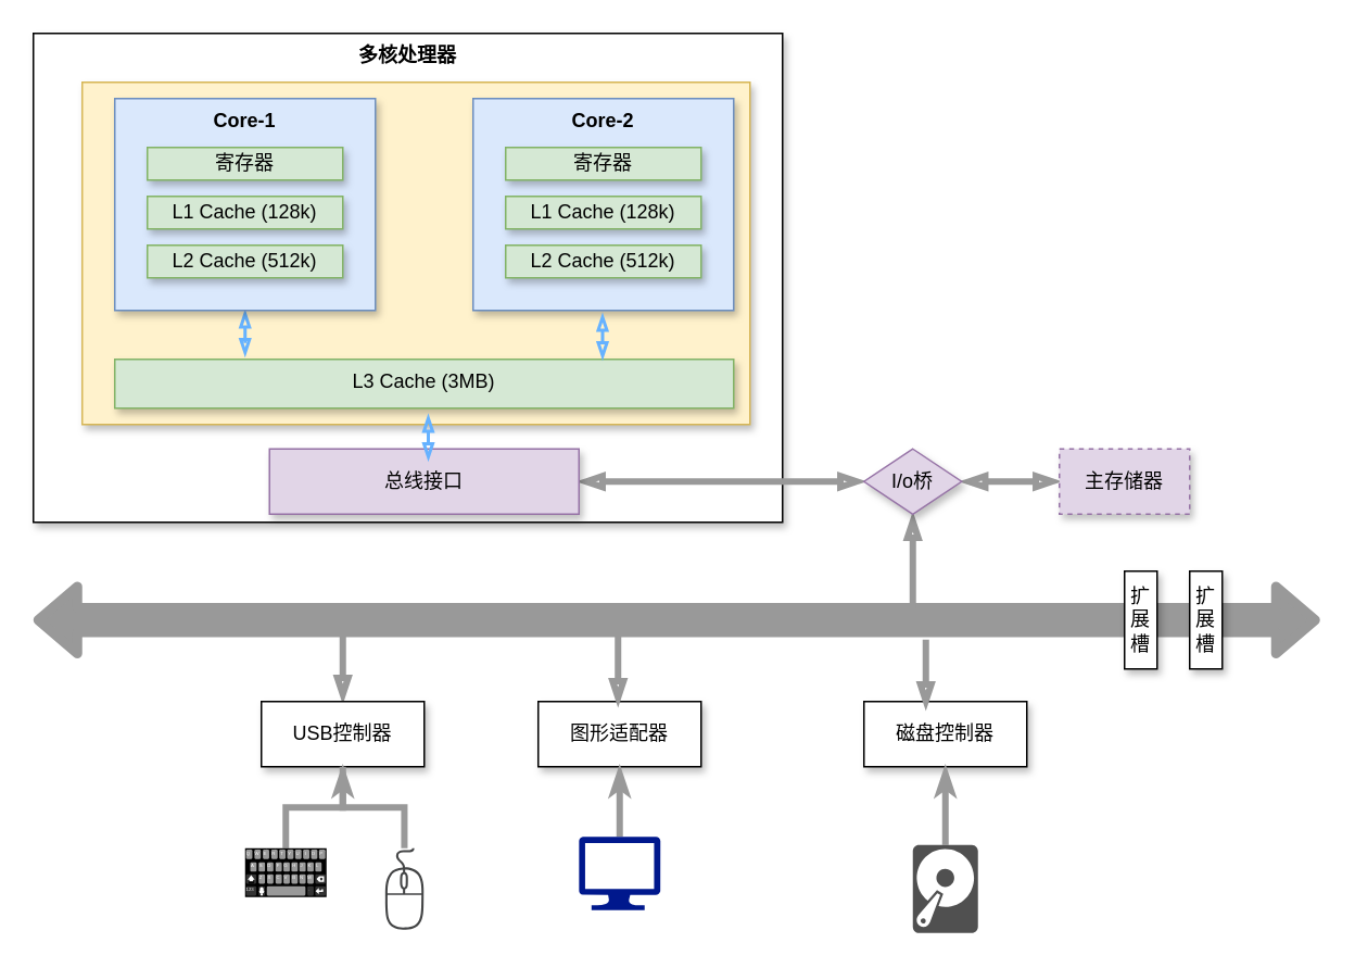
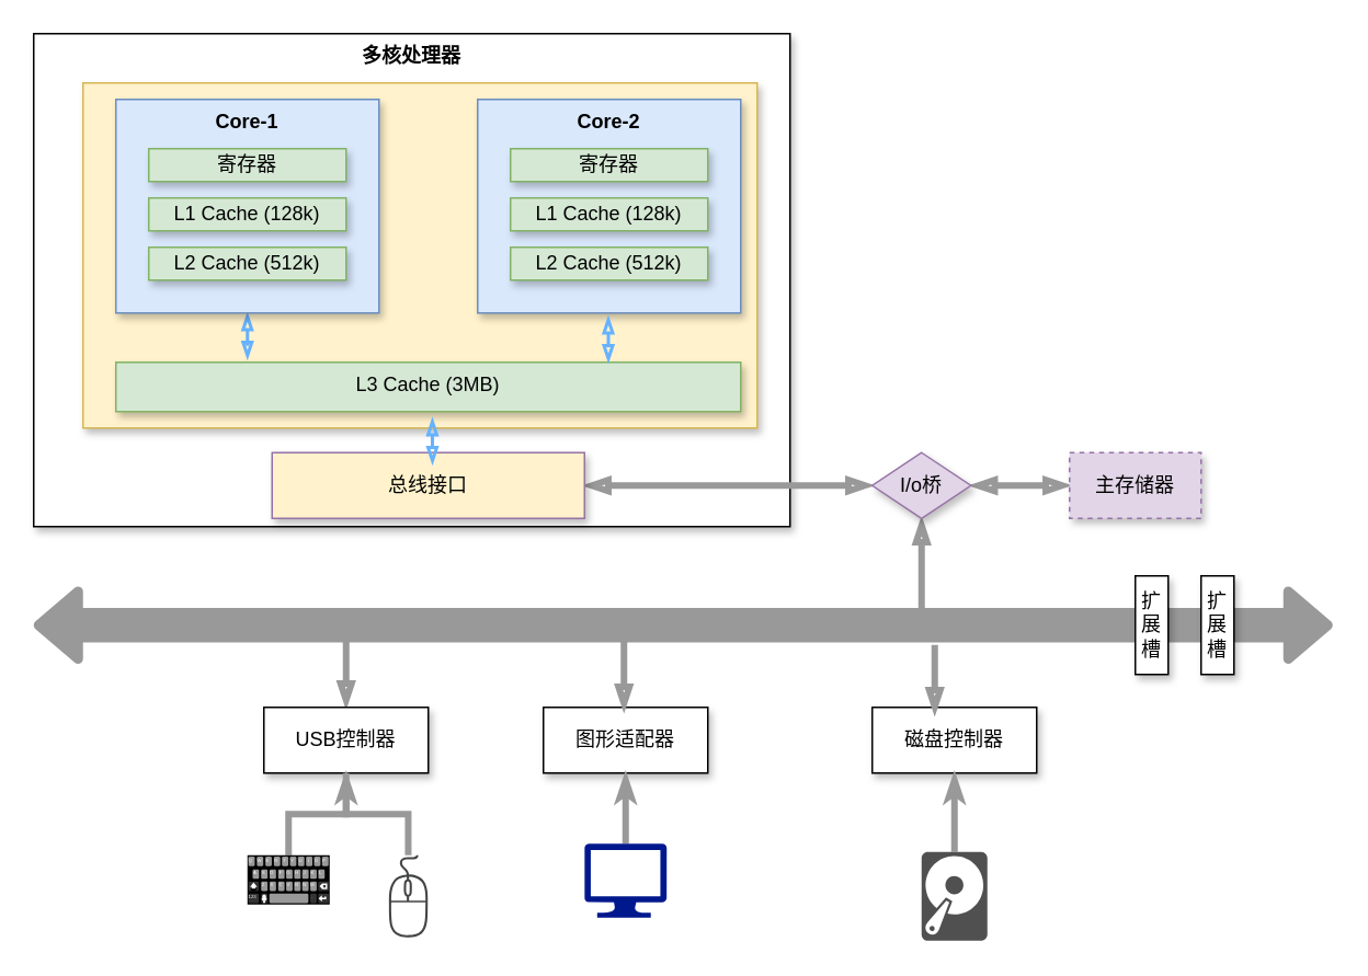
  <mxCell id="0" />
  <mxCell id="1" parent="0" />
  <mxCell id="2" value="多核处理器" style="rounded=0;whiteSpace=wrap;html=1;shadow=1;verticalAlign=top;fontStyle=1" parent="1" vertex="1"><mxGeometry x="20" y="20" width="460" height="300" as="geometry" /></mxCell>
  <mxCell id="3" value="" style="rounded=0;whiteSpace=wrap;html=1;shadow=1;align=center;verticalAlign=middle;fillColor=#fff2cc;strokeColor=#d6b656;" parent="1" vertex="1"><mxGeometry x="50" y="50" width="410" height="210" as="geometry" /></mxCell>
  <mxCell id="4" value="" style="edgeStyle=orthogonalEdgeStyle;rounded=0;orthogonalLoop=1;jettySize=auto;html=1;startArrow=blockThin;startFill=0;strokeWidth=2;strokeColor=#66B2FF;endArrow=blockThin;endFill=0;" parent="1" source="5" edge="1"><mxGeometry relative="1" as="geometry"><mxPoint x="150" y="218" as="targetPoint" /></mxGeometry></mxCell>
  <mxCell id="5" value="Core-1" style="rounded=0;whiteSpace=wrap;html=1;shadow=1;horizontal=1;verticalAlign=top;fontStyle=1;fillColor=#dae8fc;strokeColor=#6c8ebf;" parent="1" vertex="1"><mxGeometry x="70" y="60" width="160" height="130" as="geometry" /></mxCell>
  <mxCell id="6" value="寄存器" style="rounded=0;whiteSpace=wrap;html=1;shadow=1;fillColor=#d5e8d4;strokeColor=#82b366;" parent="1" vertex="1"><mxGeometry x="90" y="90" width="120" height="20" as="geometry" /></mxCell>
  <mxCell id="7" value="L1 Cache (128k)" style="rounded=0;whiteSpace=wrap;html=1;shadow=1;fillColor=#d5e8d4;strokeColor=#82b366;" parent="1" vertex="1"><mxGeometry x="90" y="120" width="120" height="20" as="geometry" /></mxCell>
  <mxCell id="8" value="L2 Cache (512k)" style="rounded=0;whiteSpace=wrap;html=1;shadow=1;fillColor=#d5e8d4;strokeColor=#82b366;" parent="1" vertex="1"><mxGeometry x="90" y="150" width="120" height="20" as="geometry" /></mxCell>
  <mxCell id="9" value="Core-2" style="rounded=0;whiteSpace=wrap;html=1;shadow=1;horizontal=1;verticalAlign=top;fontStyle=1;fillColor=#dae8fc;strokeColor=#6c8ebf;" parent="1" vertex="1"><mxGeometry x="290" y="60" width="160" height="130" as="geometry" /></mxCell>
  <mxCell id="10" value="寄存器" style="rounded=0;whiteSpace=wrap;html=1;shadow=1;fillColor=#d5e8d4;strokeColor=#82b366;" parent="1" vertex="1"><mxGeometry x="310" y="90" width="120" height="20" as="geometry" /></mxCell>
  <mxCell id="11" value="L1 Cache (128k)" style="rounded=0;whiteSpace=wrap;html=1;shadow=1;fillColor=#d5e8d4;strokeColor=#82b366;" parent="1" vertex="1"><mxGeometry x="310" y="120" width="120" height="20" as="geometry" /></mxCell>
  <mxCell id="12" value="L2 Cache (512k)" style="rounded=0;whiteSpace=wrap;html=1;shadow=1;fillColor=#d5e8d4;strokeColor=#82b366;" parent="1" vertex="1"><mxGeometry x="310" y="150" width="120" height="20" as="geometry" /></mxCell>
  <mxCell id="13" value="L3 Cache (3MB)" style="rounded=0;whiteSpace=wrap;html=1;shadow=1;verticalAlign=top;fillColor=#d5e8d4;strokeColor=#82b366;" parent="1" vertex="1"><mxGeometry x="70" y="220" width="380" height="30" as="geometry" /></mxCell>
  <mxCell id="14" value="" style="edgeStyle=orthogonalEdgeStyle;rounded=0;orthogonalLoop=1;jettySize=auto;html=1;startArrow=blockThin;startFill=0;strokeWidth=2;strokeColor=#66B2FF;endArrow=blockThin;endFill=0;" parent="1" edge="1"><mxGeometry relative="1" as="geometry"><mxPoint x="369.5" y="192" as="sourcePoint" /><mxPoint x="369.5" y="220" as="targetPoint" /></mxGeometry></mxCell>
  <mxCell id="15" value="" style="shape=flexArrow;endArrow=classic;startArrow=classic;html=1;strokeWidth=6;shadow=0;strokeColor=#999999;fillColor=#999999;" parent="1" edge="1"><mxGeometry width="100" height="100" relative="1" as="geometry"><mxPoint x="20" y="380" as="sourcePoint" /><mxPoint x="810" y="380" as="targetPoint" /><Array as="points" /></mxGeometry></mxCell>
  <mxCell id="16" value="" style="edgeStyle=orthogonalEdgeStyle;rounded=0;orthogonalLoop=1;jettySize=auto;html=1;shadow=0;startArrow=blockThin;startFill=0;endArrow=none;endFill=0;strokeColor=#999999;strokeWidth=4;fillColor=#999999;" parent="1" source="17" edge="1"><mxGeometry relative="1" as="geometry"><mxPoint x="210" y="390" as="targetPoint" /></mxGeometry></mxCell>
  <mxCell id="17" value="USB控制器" style="rounded=0;whiteSpace=wrap;html=1;shadow=1;align=center;verticalAlign=middle;" parent="1" vertex="1"><mxGeometry x="160" y="430" width="100" height="40" as="geometry" /></mxCell>
  <mxCell id="18" value="图形适配器" style="rounded=0;whiteSpace=wrap;html=1;shadow=1;align=center;verticalAlign=middle;" parent="1" vertex="1"><mxGeometry x="330" y="430" width="100" height="40" as="geometry" /></mxCell>
  <mxCell id="19" value="磁盘控制器" style="rounded=0;whiteSpace=wrap;html=1;shadow=1;align=center;verticalAlign=middle;" parent="1" vertex="1"><mxGeometry x="530" y="430" width="100" height="40" as="geometry" /></mxCell>
  <mxCell id="20" value="" style="edgeStyle=orthogonalEdgeStyle;rounded=0;orthogonalLoop=1;jettySize=auto;html=1;shadow=0;startArrow=blockThin;startFill=0;endArrow=blockThin;endFill=0;strokeColor=#999999;strokeWidth=4;fillColor=#999999;entryX=1;entryY=0.5;entryDx=0;entryDy=0;" parent="1" source="23" target="24" edge="1"><mxGeometry relative="1" as="geometry" /></mxCell>
  <mxCell id="21" value="" style="edgeStyle=orthogonalEdgeStyle;rounded=0;orthogonalLoop=1;jettySize=auto;html=1;shadow=0;startArrow=blockThin;startFill=0;endArrow=blockThin;endFill=0;strokeColor=#999999;strokeWidth=4;fillColor=#999999;" parent="1" source="23" target="26" edge="1"><mxGeometry relative="1" as="geometry" /></mxCell>
  <mxCell id="22" value="" style="edgeStyle=orthogonalEdgeStyle;rounded=0;orthogonalLoop=1;jettySize=auto;html=1;shadow=0;startArrow=blockThin;startFill=0;endArrow=none;endFill=0;strokeColor=#999999;strokeWidth=4;fillColor=#999999;" parent="1" source="23" edge="1"><mxGeometry relative="1" as="geometry"><mxPoint x="560" y="373" as="targetPoint" /></mxGeometry></mxCell>
  <mxCell id="23" value="I/o桥" style="rhombus;whiteSpace=wrap;html=1;shadow=1;align=center;verticalAlign=middle;fillColor=#e1d5e7;strokeColor=#9673a6;" parent="1" vertex="1"><mxGeometry x="530" y="275" width="60" height="40" as="geometry" /></mxCell>
- <mxCell id="24" value="总线接口" style="rounded=0;whiteSpace=wrap;html=1;shadow=1;align=center;verticalAlign=middle;fillColor=#e1d5e7;strokeColor=#9673a6;" parent="1" vertex="1"><mxGeometry x="165" y="275" width="190" height="40" as="geometry" /></mxCell>
+ <mxCell id="24" value="总线接口" style="rounded=0;whiteSpace=wrap;html=1;shadow=1;align=center;verticalAlign=middle;fillColor=#fff2cc;strokeColor=#9673a6;" parent="1" vertex="1"><mxGeometry x="165" y="275" width="190" height="40" as="geometry" /></mxCell>
  <mxCell id="25" value="" style="edgeStyle=orthogonalEdgeStyle;rounded=0;orthogonalLoop=1;jettySize=auto;html=1;startArrow=blockThin;startFill=0;strokeWidth=2;strokeColor=#66B2FF;endArrow=blockThin;endFill=0;" parent="1" edge="1"><mxGeometry relative="1" as="geometry"><mxPoint x="262.5" y="254" as="sourcePoint" /><mxPoint x="262.5" y="282" as="targetPoint" /></mxGeometry></mxCell>
  <mxCell id="26" value="主存储器" style="rounded=0;whiteSpace=wrap;html=1;shadow=1;align=center;verticalAlign=middle;fillColor=#e1d5e7;strokeColor=#9673a6;dashed=1;" parent="1" vertex="1"><mxGeometry x="650" y="275" width="80" height="40" as="geometry" /></mxCell>
  <mxCell id="27" value="扩展槽" style="rounded=0;whiteSpace=wrap;html=1;shadow=1;align=center;verticalAlign=middle;" parent="1" vertex="1"><mxGeometry x="690" y="350" width="20" height="60" as="geometry" /></mxCell>
  <mxCell id="28" value="&lt;span&gt;扩展槽&lt;/span&gt;" style="rounded=0;whiteSpace=wrap;html=1;shadow=1;align=center;verticalAlign=middle;" parent="1" vertex="1"><mxGeometry x="730" y="350" width="20" height="60" as="geometry" /></mxCell>
  <mxCell id="29" value="" style="edgeStyle=orthogonalEdgeStyle;rounded=0;orthogonalLoop=1;jettySize=auto;html=1;shadow=0;startArrow=blockThin;startFill=0;endArrow=none;endFill=0;strokeColor=#999999;strokeWidth=4;fillColor=#999999;" parent="1" edge="1"><mxGeometry relative="1" as="geometry"><mxPoint x="379" y="432" as="sourcePoint" /><mxPoint x="379" y="390" as="targetPoint" /></mxGeometry></mxCell>
  <mxCell id="30" value="" style="edgeStyle=orthogonalEdgeStyle;rounded=0;orthogonalLoop=1;jettySize=auto;html=1;shadow=0;startArrow=blockThin;startFill=0;endArrow=none;endFill=0;strokeColor=#999999;strokeWidth=4;fillColor=#999999;" parent="1" edge="1"><mxGeometry relative="1" as="geometry"><mxPoint x="568" y="434" as="sourcePoint" /><mxPoint x="568" y="392" as="targetPoint" /></mxGeometry></mxCell>
  <mxCell id="31" value="" style="edgeStyle=orthogonalEdgeStyle;rounded=0;orthogonalLoop=1;jettySize=auto;html=1;shadow=0;startArrow=none;startFill=0;endArrow=classicThin;endFill=1;strokeColor=#999999;strokeWidth=4;fillColor=#999999;" parent="1" source="32" target="17" edge="1"><mxGeometry relative="1" as="geometry" /></mxCell>
  <mxCell id="32" value="" style="verticalLabelPosition=bottom;verticalAlign=top;html=1;shadow=0;dashed=0;strokeWidth=1;shape=mxgraph.android.keyboard;" parent="1" vertex="1"><mxGeometry x="150" y="520" width="50" height="30" as="geometry" /></mxCell>
  <mxCell id="33" value="" style="edgeStyle=orthogonalEdgeStyle;rounded=0;orthogonalLoop=1;jettySize=auto;html=1;shadow=0;startArrow=none;startFill=0;endArrow=none;endFill=0;strokeColor=#999999;strokeWidth=4;fillColor=#999999;" parent="1" source="34" target="17" edge="1"><mxGeometry relative="1" as="geometry" /></mxCell>
  <mxCell id="34" value="" style="pointerEvents=1;shadow=0;dashed=0;html=1;strokeColor=none;fillColor=#434445;aspect=fixed;labelPosition=center;verticalLabelPosition=bottom;verticalAlign=top;align=center;outlineConnect=0;shape=mxgraph.vvd.mouse;" parent="1" vertex="1"><mxGeometry x="235.5" y="520" width="24.5" height="50" as="geometry" /></mxCell>
  <mxCell id="35" value="" style="edgeStyle=orthogonalEdgeStyle;rounded=0;orthogonalLoop=1;jettySize=auto;html=1;shadow=0;startArrow=none;startFill=0;endArrow=classicThin;endFill=1;strokeColor=#999999;strokeWidth=4;fillColor=#999999;" parent="1" source="36" target="18" edge="1"><mxGeometry relative="1" as="geometry" /></mxCell>
  <mxCell id="36" value="" style="aspect=fixed;pointerEvents=1;shadow=0;dashed=0;html=1;strokeColor=none;labelPosition=center;verticalLabelPosition=bottom;verticalAlign=top;align=center;fillColor=#00188D;shape=mxgraph.azure.computer" parent="1" vertex="1"><mxGeometry x="355" y="513" width="50" height="45" as="geometry" /></mxCell>
  <mxCell id="37" value="" style="edgeStyle=orthogonalEdgeStyle;rounded=0;orthogonalLoop=1;jettySize=auto;html=1;shadow=0;startArrow=none;startFill=0;endArrow=classicThin;endFill=1;strokeColor=#999999;strokeWidth=4;fillColor=#999999;" parent="1" source="38" target="19" edge="1"><mxGeometry relative="1" as="geometry" /></mxCell>
  <mxCell id="38" value="" style="pointerEvents=1;shadow=0;dashed=0;html=1;strokeColor=none;fillColor=#505050;labelPosition=center;verticalLabelPosition=bottom;verticalAlign=top;outlineConnect=0;align=center;shape=mxgraph.office.devices.hard_disk;" parent="1" vertex="1"><mxGeometry x="560" y="518" width="40" height="54" as="geometry" /></mxCell>
